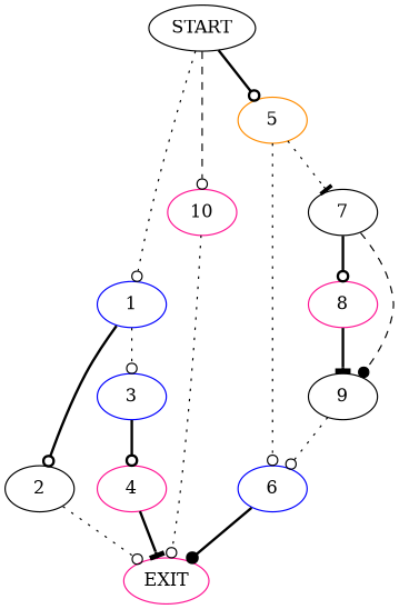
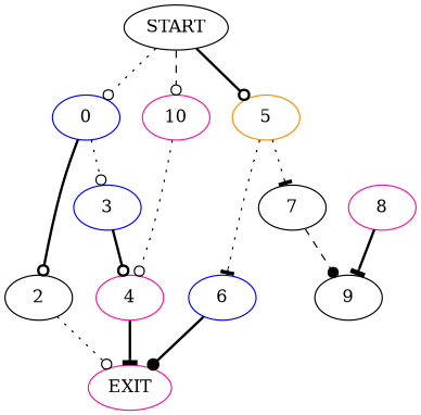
  digraph {
    fontname="DejaVu Serif"
    node [color=black fontname="DejaVu Serif"]
    edge [arrowhead=odot fontname="DejaVu Serif" style=dotted]
    n1 [label=START]
-   1 [color=blue]
+   1 [color=blue label=0]
    10 [color=deeppink]
    5 [color=darkorange]
    2
    3 [color=blue]
    n7 [color=deeppink label=EXIT]
    4 [color=deeppink]
    6 [color=blue]
    7
    8 [color=deeppink]
    9
    n1 -> 1
    n1 -> 10 [style=dashed]
    n1 -> 5 [style=bold]
    1 -> 2 [style=bold]
    1 -> 3
-   10 -> n7
-   5 -> 6
+   10 -> 4
+   5 -> 6 [arrowhead=tee]
    5 -> 7 [arrowhead=tee]
    2 -> n7
    3 -> 4 [style=bold]
    4 -> n7 [arrowhead=tee style=bold]
    6 -> n7 [arrowhead=dot style=bold]
-   7 -> 8 [style=bold]
    7 -> 9 [arrowhead=dot style=dashed]
    8 -> 9 [arrowhead=tee style=bold]
-   9 -> 6
  }
